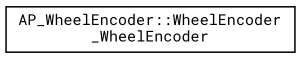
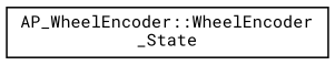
  digraph {
    rankdir=LR
    fontname="Roboto Mono"
-   n1 [color=black fillcolor=white fontname="Roboto Mono" fontsize=10 height=0.2 label="AP_WheelEncoder::WheelEncoder\l_WheelEncoder" shape=record style=filled width=0.4]
+   n1 [color=black fillcolor=white fontname="Roboto Mono" fontsize=10 height=0.2 label="AP_WheelEncoder::WheelEncoder\l_State" shape=record style=filled width=0.4]
  }
